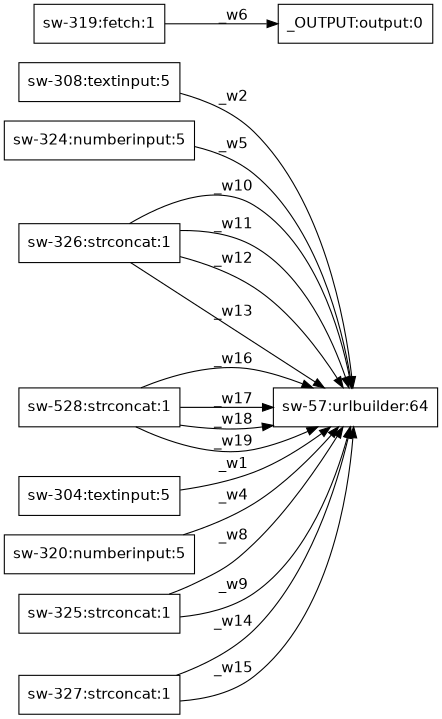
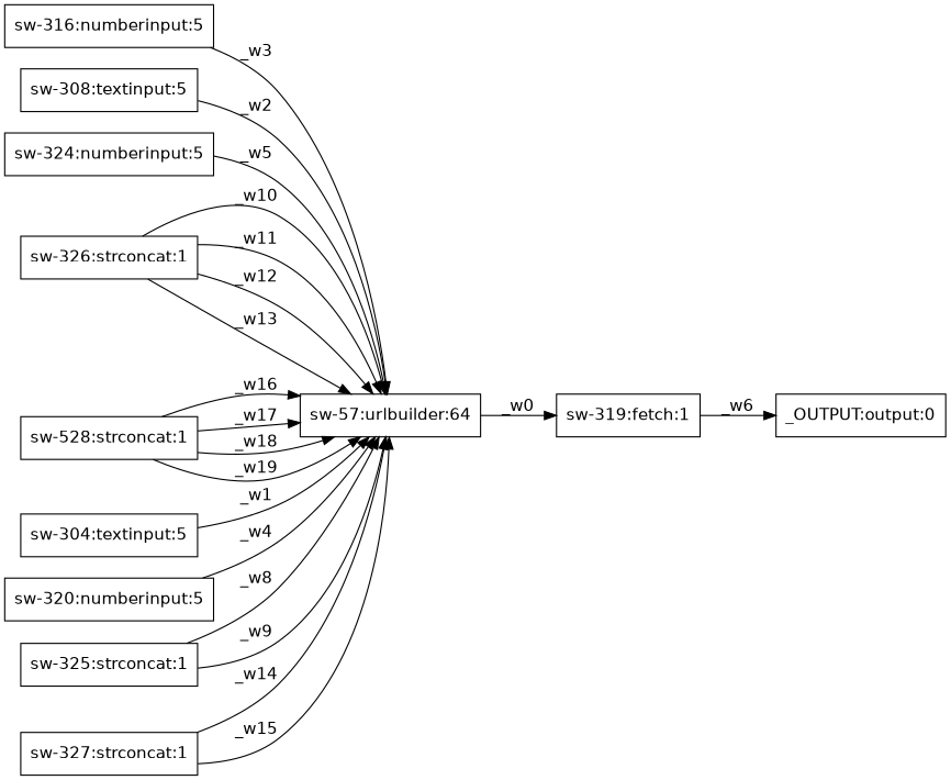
  digraph {
    fontname="DejaVu Sans"
    rankdir=LR
    node [fontname="DejaVu Sans" shape=box]
    edge [fontname="DejaVu Sans"]
    n1 [label="sw-57:urlbuilder:64"]
    n2 [label="sw-319:fetch:1"]
    n3 [label="_OUTPUT:output:0"]
+   n4 [label="sw-316:numberinput:5"]
    n5 [label="sw-308:textinput:5"]
    n6 [label="sw-324:numberinput:5"]
    n7 [label="sw-326:strconcat:1"]
    n8 [label="sw-528:strconcat:1"]
    n9 [label="sw-304:textinput:5"]
    n10 [label="sw-320:numberinput:5"]
    n11 [label="sw-325:strconcat:1"]
    n12 [label="sw-327:strconcat:1"]
+   n1 -> n2 [label=_w0]
    n2 -> n3 [label=_w6]
+   n4 -> n1 [label=_w3]
    n5 -> n1 [label=_w2]
    n6 -> n1 [label=_w5]
    n7 -> n1 [label=_w10]
    n7 -> n1 [label=_w11]
    n7 -> n1 [label=_w12]
    n7 -> n1 [label=_w13]
    n8 -> n1 [label=_w16]
    n8 -> n1 [label=_w17]
    n8 -> n1 [label=_w18]
    n8 -> n1 [label=_w19]
    n9 -> n1 [label=_w1]
    n10 -> n1 [label=_w4]
    n11 -> n1 [label=_w8]
    n11 -> n1 [label=_w9]
    n12 -> n1 [label=_w14]
    n12 -> n1 [label=_w15]
  }
